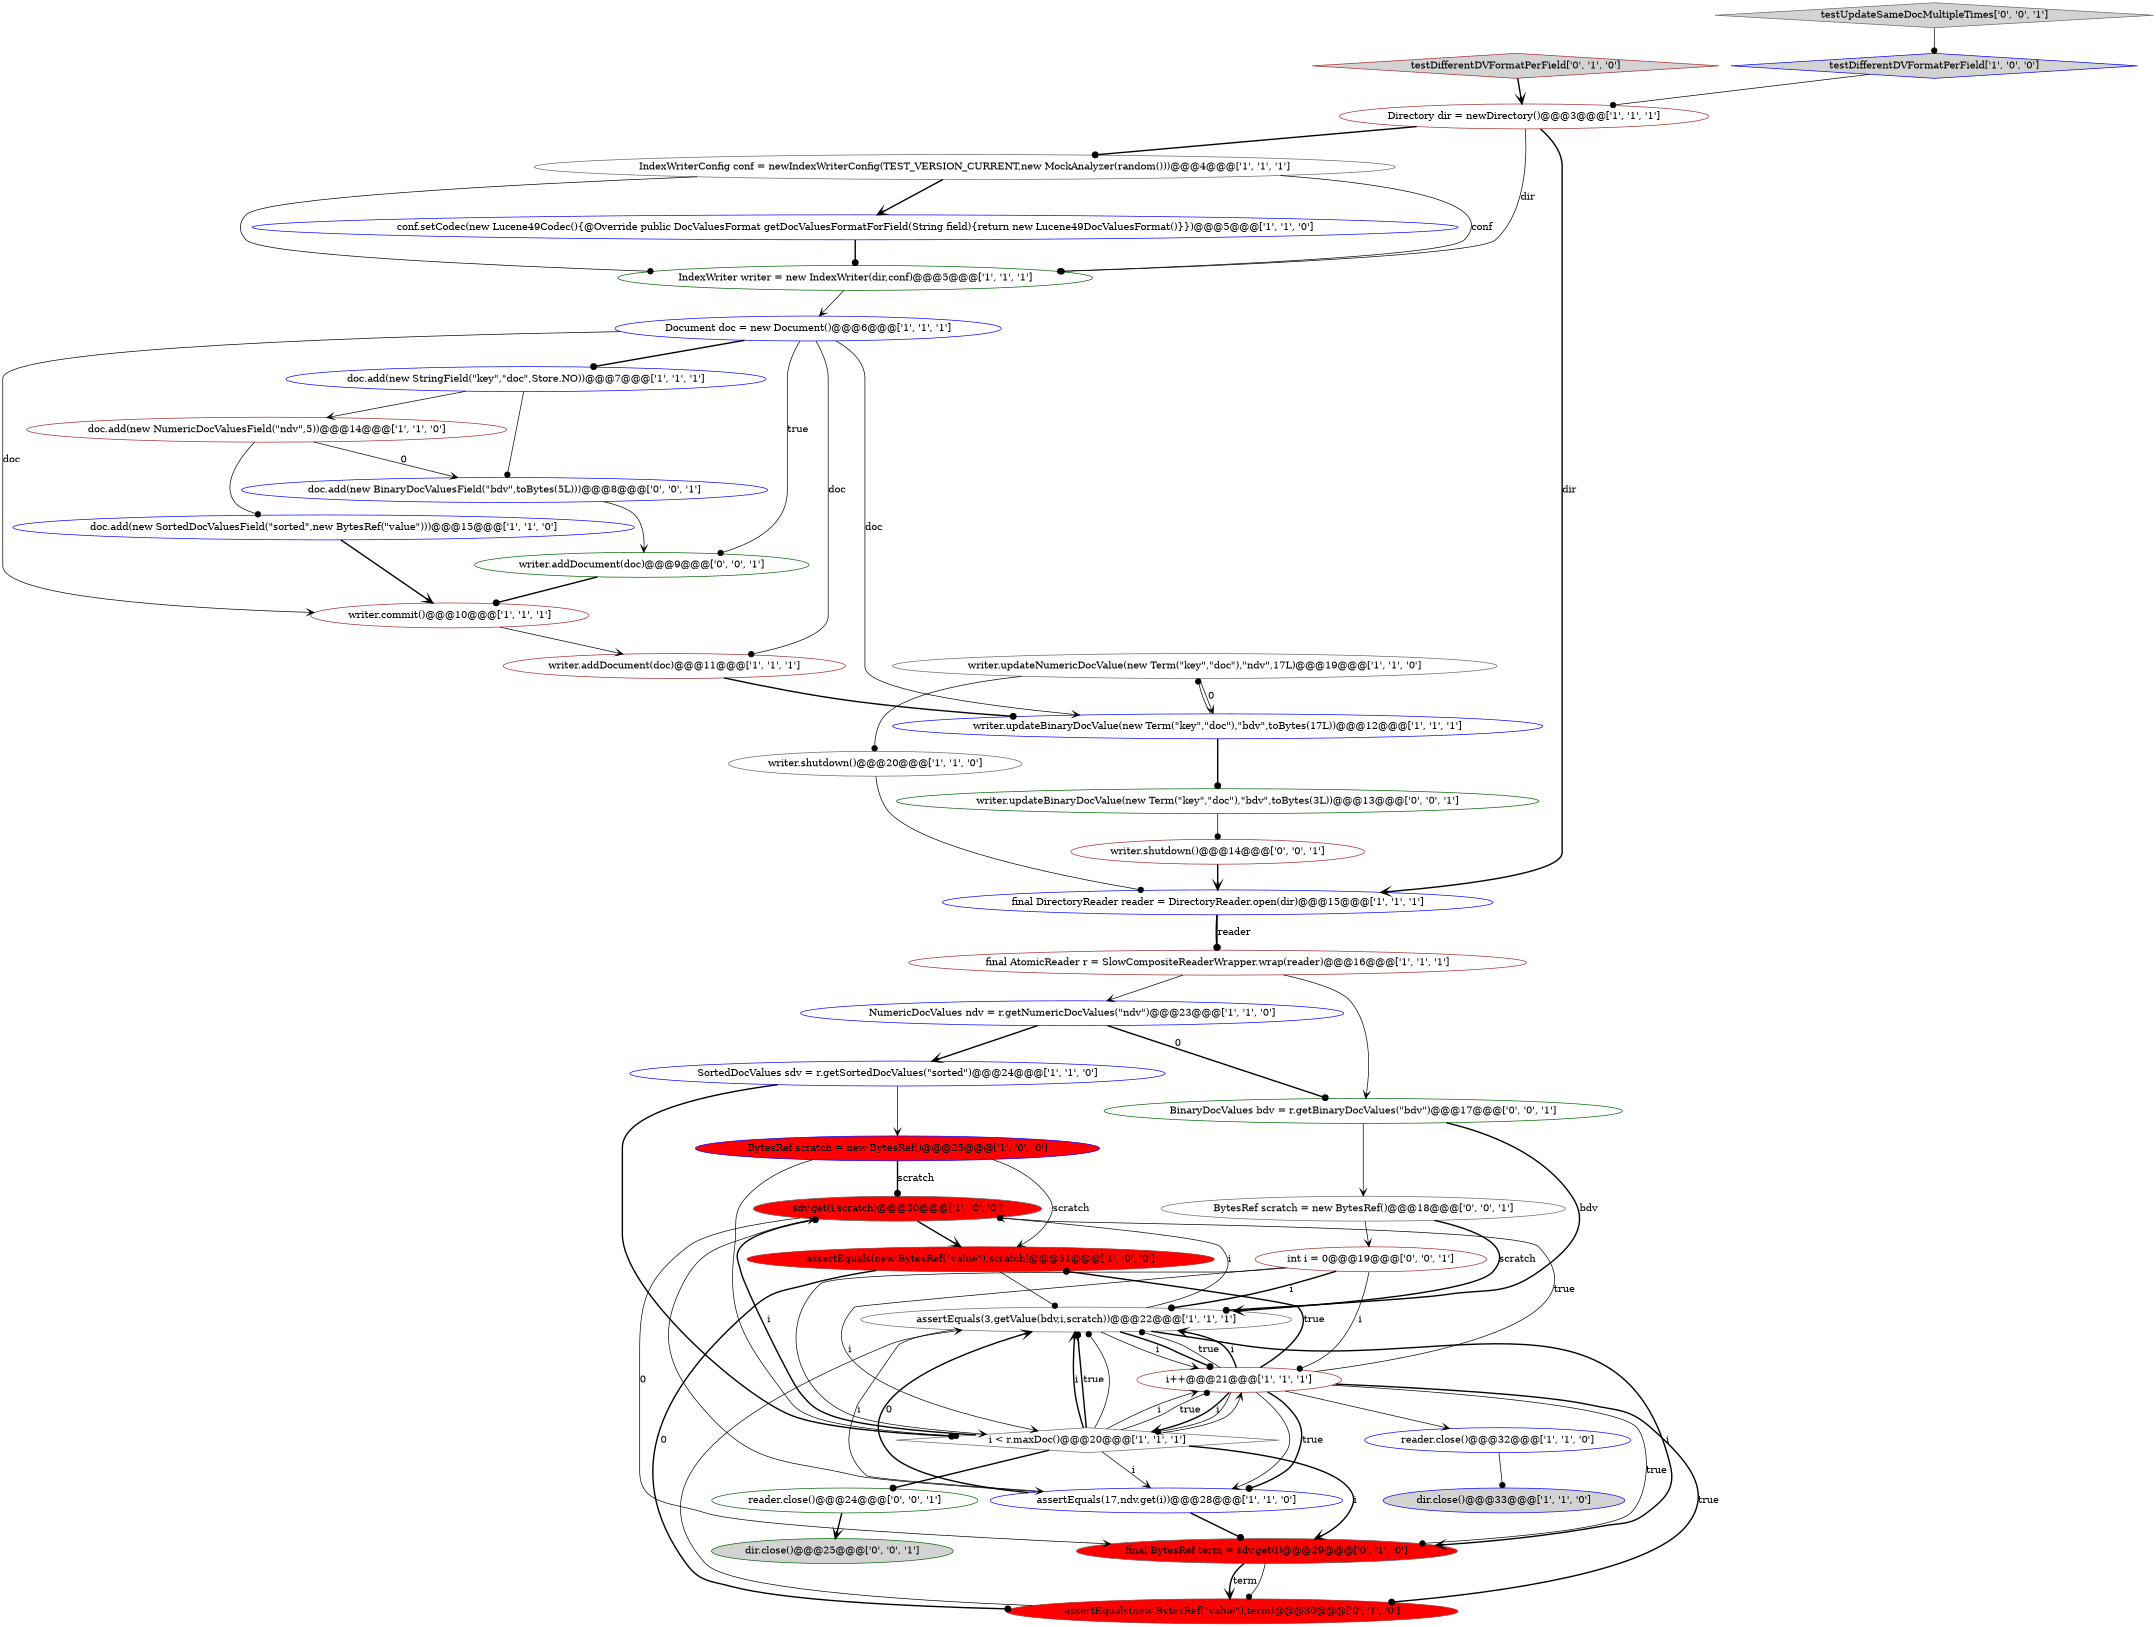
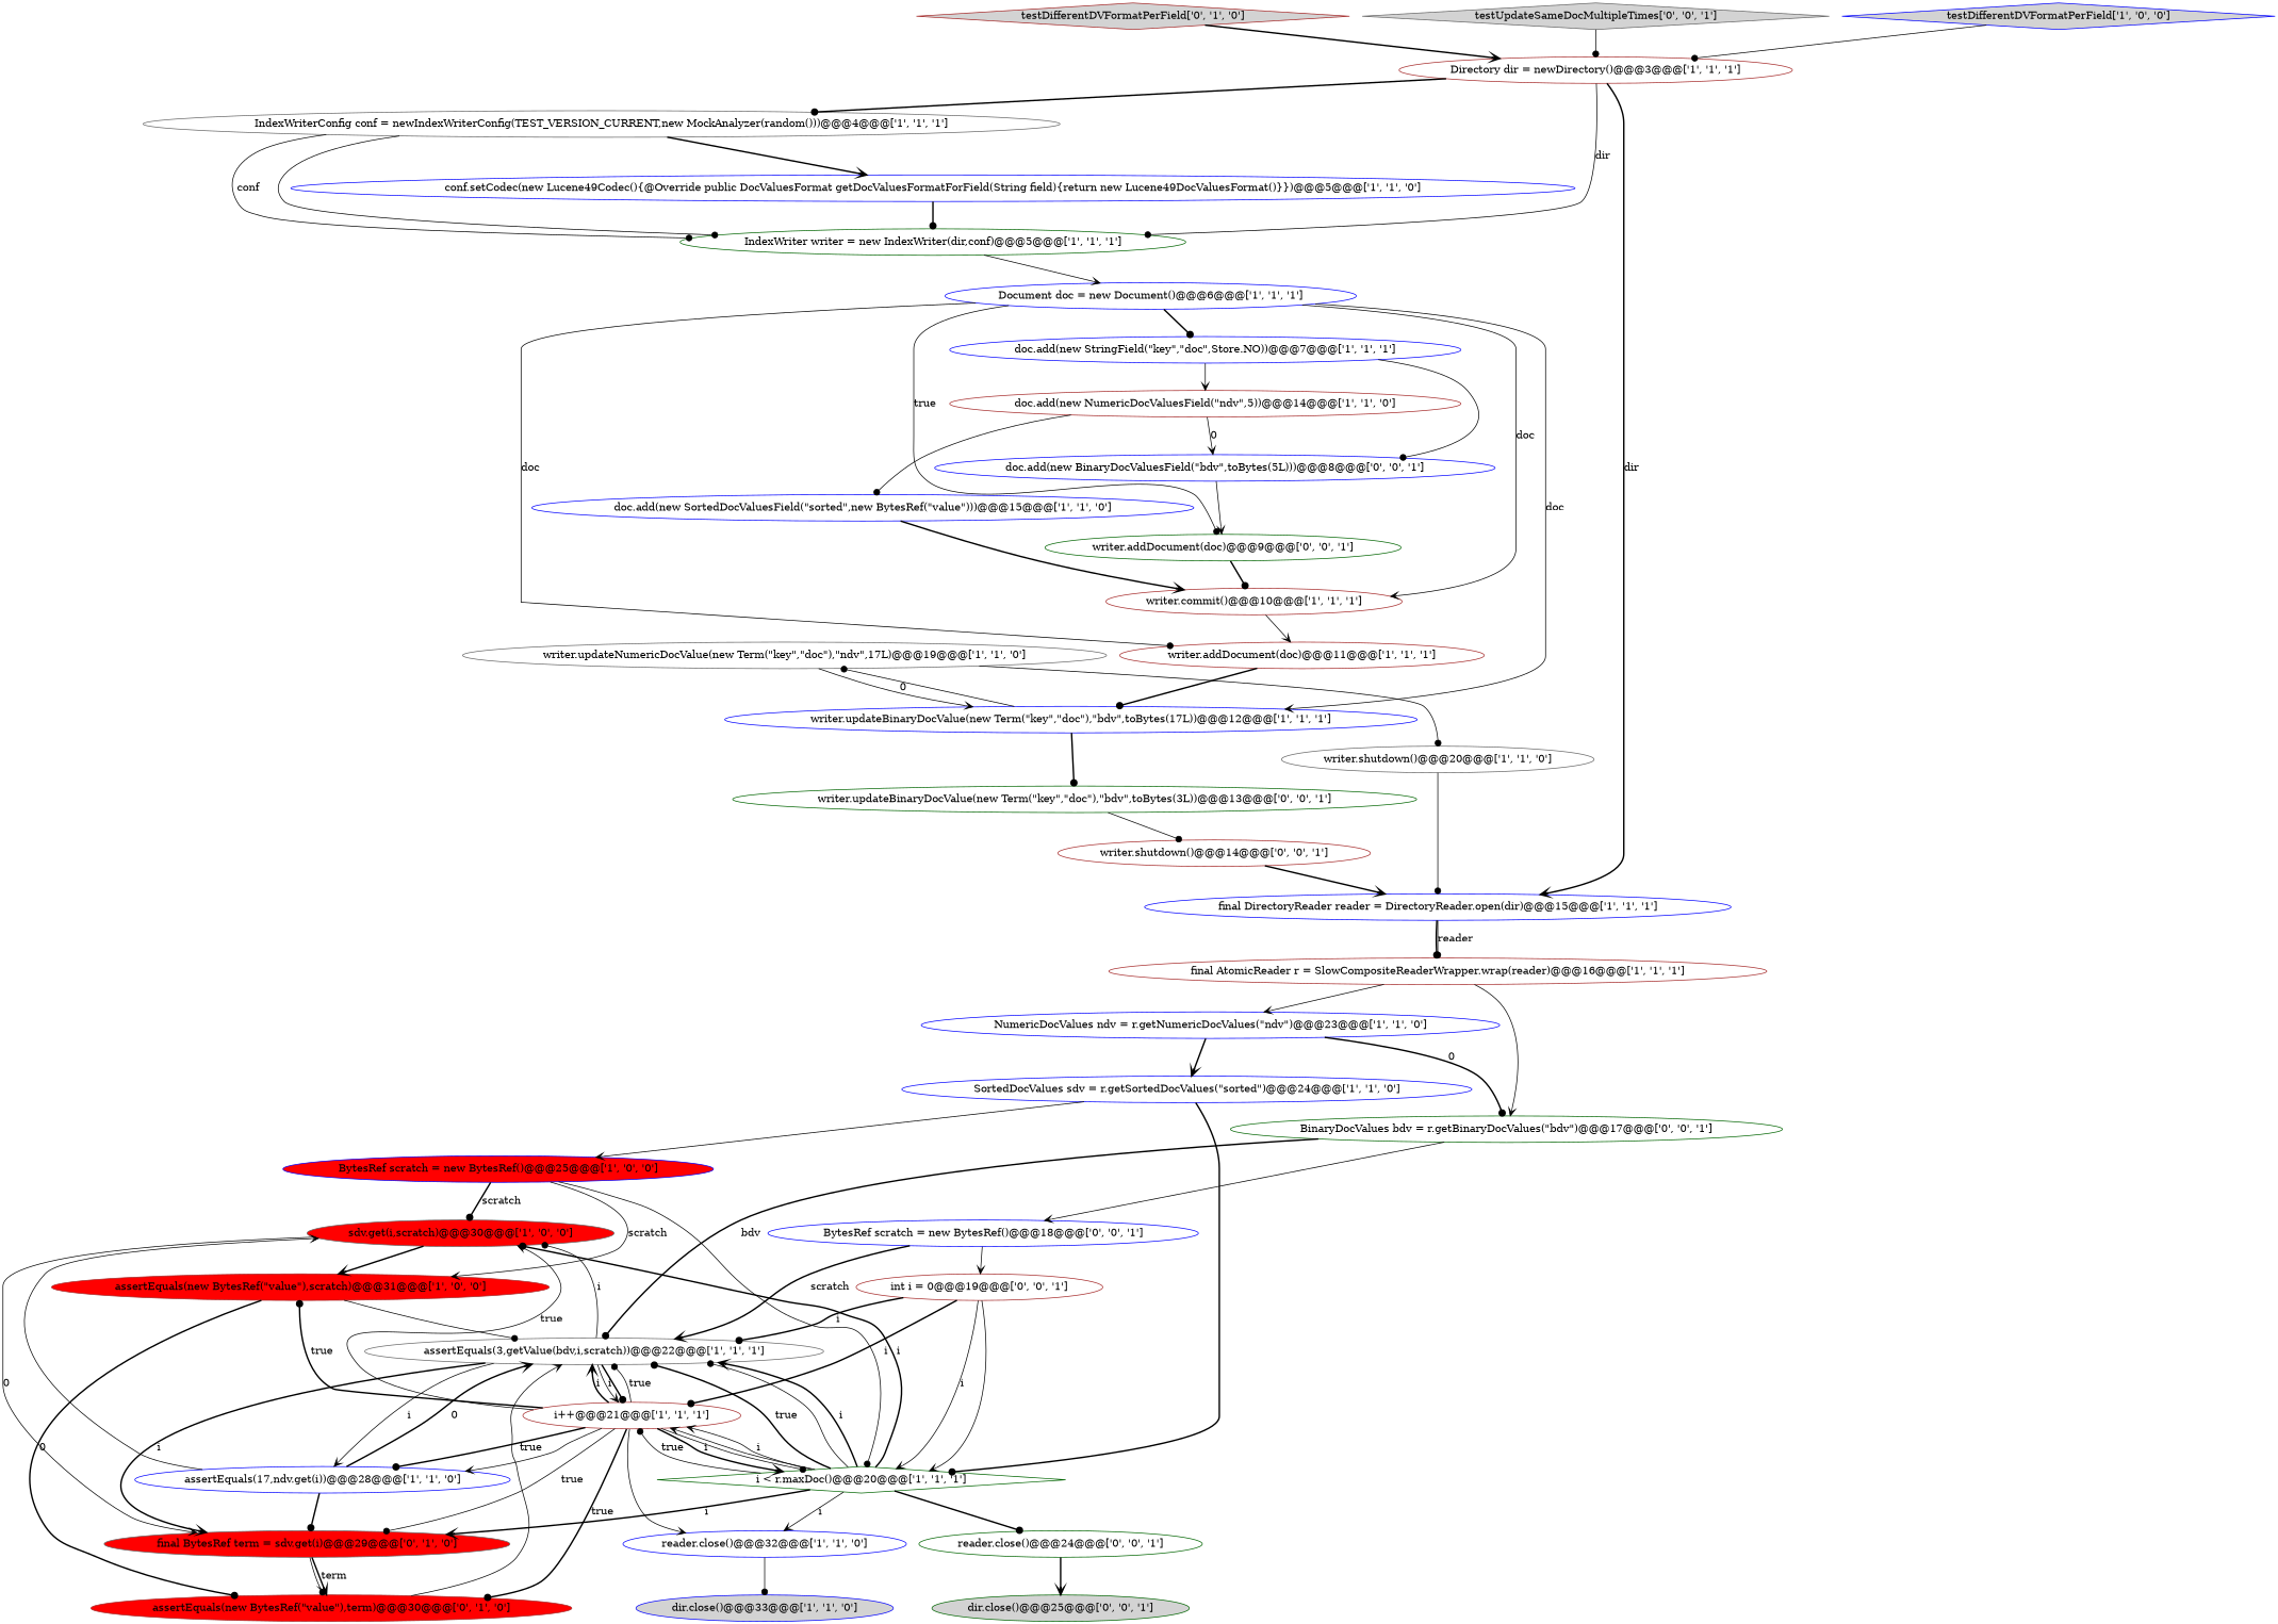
  digraph {
    node [color=blue fillcolor=white shape=ellipse style=filled]
    edge [arrowhead=dot style=solid]
    n1 [color=gray40 fillcolor=red label="sdv.get(i,scratch)@@@30@@@['1', '0', '0']"]
    n2 [color=brown fillcolor=red label="assertEquals(new BytesRef(\"value\"),scratch)@@@31@@@['1', '0', '0']"]
    n3 [color=gray40 fillcolor=red label="final BytesRef term = sdv.get(i)@@@29@@@['0', '1', '0']"]
    n4 [color=gray40 label="assertEquals(3,getValue(bdv,i,scratch))@@@22@@@['1', '1', '1']"]
    n5 [color=brown fillcolor=red label="assertEquals(new BytesRef(\"value\"),term)@@@30@@@['0', '1', '0']"]
    n6 [label="SortedDocValues sdv = r.getSortedDocValues(\"sorted\")@@@24@@@['1', '1', '0']"]
    n7 [fillcolor=red label="BytesRef scratch = new BytesRef()@@@25@@@['1', '0', '0']"]
-   n8 [color=gray40 label="i < r.maxDoc()@@@20@@@['1', '1', '1']" shape=diamond]
+   n8 [color=darkgreen label="i < r.maxDoc()@@@20@@@['1', '1', '1']" shape=diamond]
    n9 [label="assertEquals(17,ndv.get(i))@@@28@@@['1', '1', '0']"]
    n10 [color=brown label="i++@@@21@@@['1', '1', '1']"]
    n11 [color=darkgreen label="reader.close()@@@24@@@['0', '0', '1']"]
    n12 [label="reader.close()@@@32@@@['1', '1', '0']"]
    n13 [color=darkgreen fillcolor=lightgray label="dir.close()@@@25@@@['0', '0', '1']"]
    n14 [color=darkgreen label="BinaryDocValues bdv = r.getBinaryDocValues(\"bdv\")@@@17@@@['0', '0', '1']"]
-   n15 [color=gray40 label="BytesRef scratch = new BytesRef()@@@18@@@['0', '0', '1']"]
+   n15 [label="BytesRef scratch = new BytesRef()@@@18@@@['0', '0', '1']"]
    n16 [color=brown label="int i = 0@@@19@@@['0', '0', '1']"]
    n17 [color=darkgreen label="writer.addDocument(doc)@@@9@@@['0', '0', '1']"]
    n18 [color=brown label="writer.commit()@@@10@@@['1', '1', '1']"]
    n19 [color=brown label="writer.addDocument(doc)@@@11@@@['1', '1', '1']"]
    n20 [fillcolor=lightgray label="dir.close()@@@33@@@['1', '1', '0']"]
    n21 [color=brown label="final AtomicReader r = SlowCompositeReaderWrapper.wrap(reader)@@@16@@@['1', '1', '1']"]
    n22 [label="NumericDocValues ndv = r.getNumericDocValues(\"ndv\")@@@23@@@['1', '1', '0']"]
    n23 [color=gray40 label="writer.shutdown()@@@20@@@['1', '1', '0']"]
    n24 [label="final DirectoryReader reader = DirectoryReader.open(dir)@@@15@@@['1', '1', '1']"]
    n25 [label="writer.updateBinaryDocValue(new Term(\"key\",\"doc\"),\"bdv\",toBytes(17L))@@@12@@@['1', '1', '1']"]
    n26 [color=darkgreen label="writer.updateBinaryDocValue(new Term(\"key\",\"doc\"),\"bdv\",toBytes(3L))@@@13@@@['0', '0', '1']"]
    n27 [color=gray40 label="writer.updateNumericDocValue(new Term(\"key\",\"doc\"),\"ndv\",17L)@@@19@@@['1', '1', '0']"]
    n28 [label="conf.setCodec(new Lucene49Codec(){@Override public DocValuesFormat getDocValuesFormatForField(String field){return new Lucene49DocValuesFormat()}})@@@5@@@['1', '1', '0']"]
    n29 [color=darkgreen label="IndexWriter writer = new IndexWriter(dir,conf)@@@5@@@['1', '1', '1']"]
    n30 [label="Document doc = new Document()@@@6@@@['1', '1', '1']"]
    n31 [label="doc.add(new BinaryDocValuesField(\"bdv\",toBytes(5L)))@@@8@@@['0', '0', '1']"]
    n32 [color=brown label="writer.shutdown()@@@14@@@['0', '0', '1']"]
    n33 [label="doc.add(new StringField(\"key\",\"doc\",Store.NO))@@@7@@@['1', '1', '1']"]
    n34 [color=brown label="doc.add(new NumericDocValuesField(\"ndv\",5))@@@14@@@['1', '1', '0']"]
    n35 [label="doc.add(new SortedDocValuesField(\"sorted\",new BytesRef(\"value\")))@@@15@@@['1', '1', '0']"]
    n36 [color=brown fillcolor=lightgray label="testDifferentDVFormatPerField['0', '1', '0']" shape=diamond]
    n37 [color=brown label="Directory dir = newDirectory()@@@3@@@['1', '1', '1']"]
    n38 [color=gray40 label="IndexWriterConfig conf = newIndexWriterConfig(TEST_VERSION_CURRENT,new MockAnalyzer(random()))@@@4@@@['1', '1', '1']"]
    n39 [color=gray40 fillcolor=lightgray label="testUpdateSameDocMultipleTimes['0', '0', '1']" shape=diamond]
    n40 [fillcolor=lightgray label="testDifferentDVFormatPerField['1', '0', '0']" shape=diamond]
    n1 -> n2 [arrowhead=vee style=bold]
    n1 -> n3 [arrowhead=vee label=0]
    n2 -> n4
    n2 -> n5 [label=0 style=bold]
    n3 -> n5 [arrowhead=vee label=term style=bold]
    n3 -> n5
    n4 -> n1 [label=i]
    n4 -> n3 [arrowhead=vee label=i style=bold]
    n4 -> n9 [arrowhead=vee label=i]
    n4 -> n10 [arrowhead=vee label=i]
    n4 -> n10 [style=bold]
    n5 -> n4 [arrowhead=vee]
    n6 -> n7 [arrowhead=vee]
    n6 -> n8 [style=bold]
    n7 -> n1 [label=scratch style=bold]
    n7 -> n2 [arrowhead=vee label=scratch]
    n7 -> n8
    n8 -> n1 [label=i style=bold]
    n8 -> n3 [arrowhead=vee label=i style=bold]
    n8 -> n4 [label=true style=bold]
    n8 -> n4
    n8 -> n4 [arrowhead=vee label=i style=bold]
-   n8 -> n9 [arrowhead=vee label=i]
+   n8 -> n12 [arrowhead=vee label=i]
    n8 -> n10 [arrowhead=vee]
    n8 -> n10 [arrowhead=vee label=i]
    n8 -> n10 [label=true]
    n8 -> n11 [style=bold]
    n9 -> n1 [arrowhead=vee]
    n9 -> n3 [style=bold]
    n9 -> n4 [arrowhead=vee label=0 style=bold]
    n10 -> n1 [arrowhead=vee label=true]
    n10 -> n2 [label=true style=bold]
    n10 -> n3 [label=true]
    n10 -> n4 [label=true]
    n10 -> n4 [arrowhead=vee label=i style=bold]
    n10 -> n5 [label=true style=bold]
    n10 -> n8
    n10 -> n8 [arrowhead=vee label=i style=bold]
    n10 -> n9 [arrowhead=vee]
    n10 -> n9 [label=true style=bold]
    n10 -> n12 [arrowhead=vee]
    n11 -> n13 [arrowhead=vee style=bold]
    n12 -> n20
    n14 -> n4 [label=bdv style=bold]
    n14 -> n15 [arrowhead=vee]
    n15 -> n4 [arrowhead=vee label=scratch style=bold]
    n15 -> n16 [arrowhead=vee]
    n16 -> n4 [label=i style=bold]
    n16 -> n8 [arrowhead=vee]
    n16 -> n8 [arrowhead=vee label=i]
-   n16 -> n10 [label=i]
+   n16 -> n10 [label=i style=bold]
    n17 -> n18 [style=bold]
    n18 -> n19 [arrowhead=vee]
    n19 -> n25 [style=bold]
    n21 -> n14 [arrowhead=vee]
    n21 -> n22 [arrowhead=vee]
    n22 -> n6 [arrowhead=vee style=bold]
    n22 -> n14 [label=0 style=bold]
    n23 -> n24
    n24 -> n21 [style=bold]
    n24 -> n21 [label=reader]
    n25 -> n26 [style=bold]
    n25 -> n27
    n26 -> n32
    n27 -> n23
    n27 -> n25 [arrowhead=vee label=0]
    n28 -> n29 [style=bold]
    n29 -> n30 [arrowhead=vee]
    n30 -> n17 [label=true]
    n30 -> n18 [arrowhead=vee label=doc]
    n30 -> n19 [label=doc]
    n30 -> n25 [arrowhead=vee label=doc]
    n30 -> n33 [style=bold]
    n31 -> n17 [arrowhead=vee]
    n32 -> n24 [arrowhead=vee style=bold]
    n33 -> n31
    n33 -> n34 [arrowhead=vee]
    n34 -> n31 [arrowhead=vee label=0]
    n34 -> n35
    n35 -> n18 [arrowhead=vee style=bold]
    n36 -> n37 [arrowhead=vee style=bold]
    n37 -> n24 [arrowhead=vee label=dir style=bold]
    n37 -> n29 [label=dir]
    n37 -> n38 [style=bold]
    n38 -> n28 [arrowhead=vee style=bold]
    n38 -> n29 [label=conf]
    n38 -> n29
-   n39 -> n40
+   n39 -> n37
    n40 -> n37
  }
